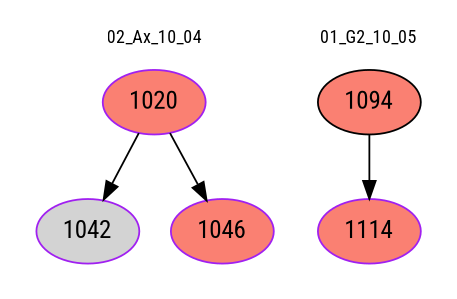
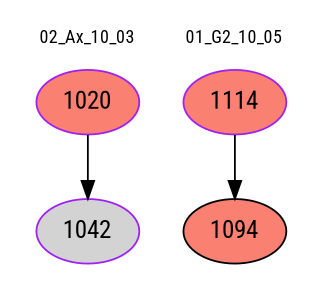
  digraph {
    fontname="Roboto Condensed"
    node [color=purple fillcolor=salmon fontname="Roboto Condensed" style=filled]
    edge [color=black fontname="Roboto Condensed"]
    n1 [label=1020]
    n2 [fillcolor=lightgrey label=1042]
-   n3 [label=1046]
    n4 [label=1114]
    n5 [color=black label=1094]
    subgraph cluster_1 {
      color=white
      fontsize=10
-     label="02_Ax_10_04"
+     label="02_Ax_10_03"
      n1
      n2
-     n3
    }
    subgraph cluster_2 {
      color=white
      fontsize=10
      label="01_G2_10_05"
      n4
      n5
    }
    n1 -> n2
-   n1 -> n3
-   n5 -> n4
+   n4 -> n5
  }
